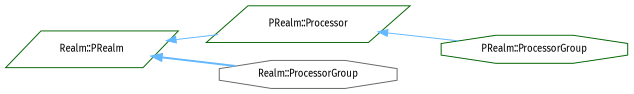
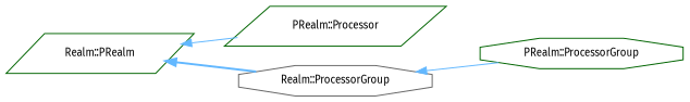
  digraph {
    fontname="Fira Sans"
    rankdir=LR
    node [color=darkgreen fillcolor=white fontname="Fira Sans" fontsize=10 shape=parallelogram style=filled]
    edge [color=steelblue1 dir=back fontname="Fira Sans" fontsize=10 labelfontname=Helvetica labelfontsize=10 style=solid]
    n1 [height=0.2 label="Realm::PRealm" width=0.4]
    n2 [height=0.2 label="PRealm::Processor" width=0.4]
    n3 [color=gray40 height=0.2 label="Realm::ProcessorGroup" shape=octagon width=0.4]
    n4 [height=0.2 label="PRealm::ProcessorGroup" shape=octagon width=0.4]
    n1 -> n2
    n1 -> n3 [style=bold]
-   n2 -> n4
+   n3 -> n4
  }
